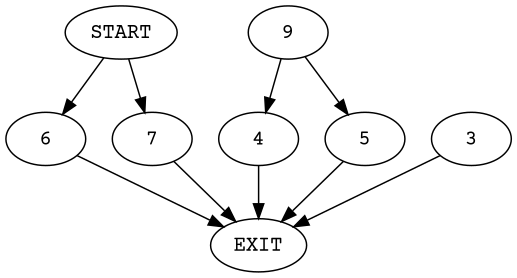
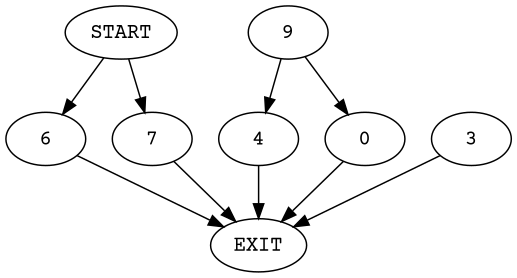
  digraph {
    fontname="Courier Prime"
    node [fontname="Courier Prime"]
    edge [fontname="Courier Prime"]
    n1 [label=START]
    6
    7
    n4 [label=EXIT]
    n5 [label=9]
    4
-   5
+   5 [label=0]
    3
    n1 -> 6
    n1 -> 7
    6 -> n4
    7 -> n4
    n5 -> 4
    n5 -> 5
    4 -> n4
    5 -> n4
    3 -> n4
  }
